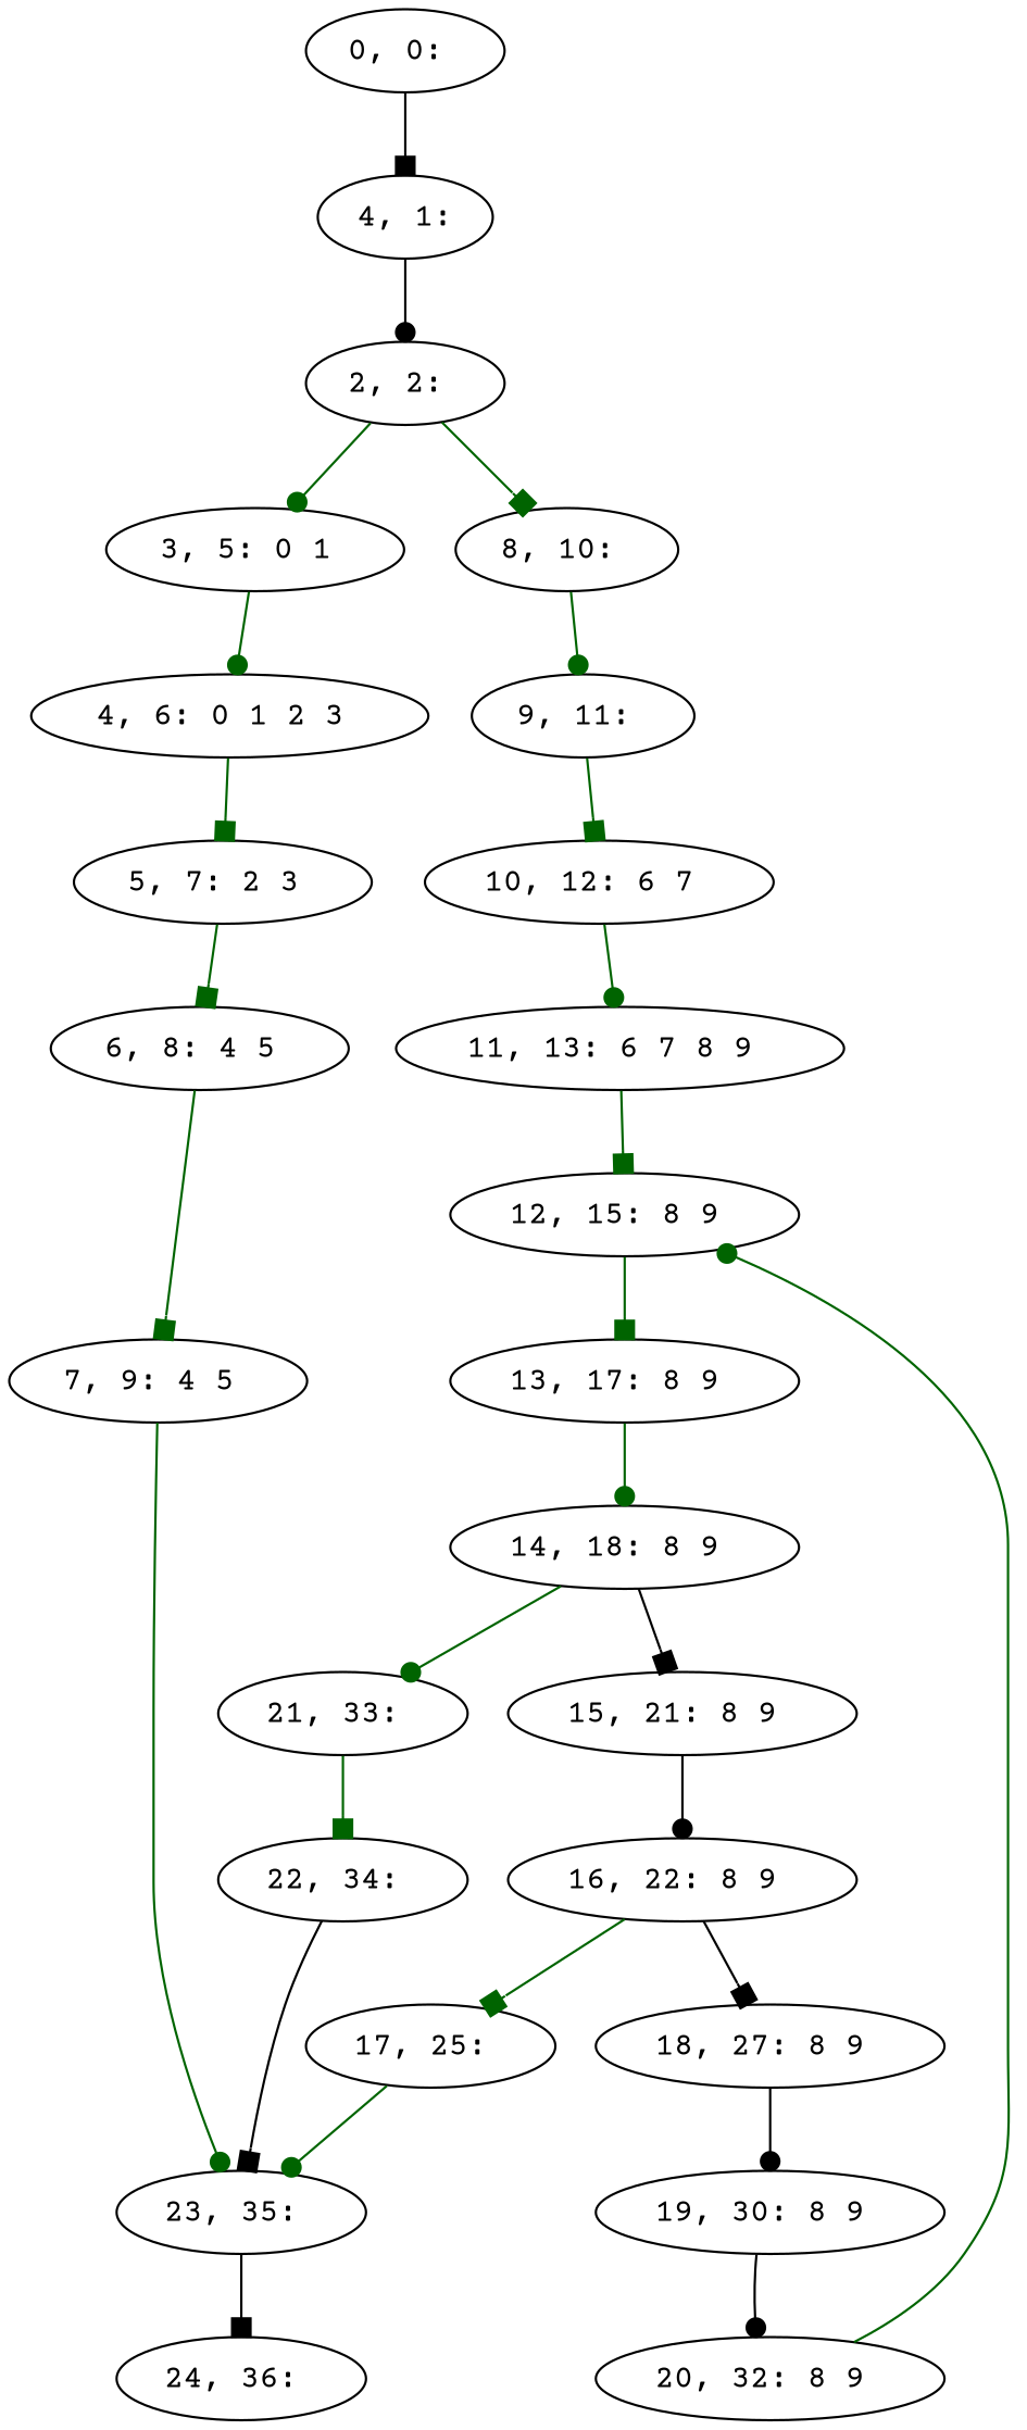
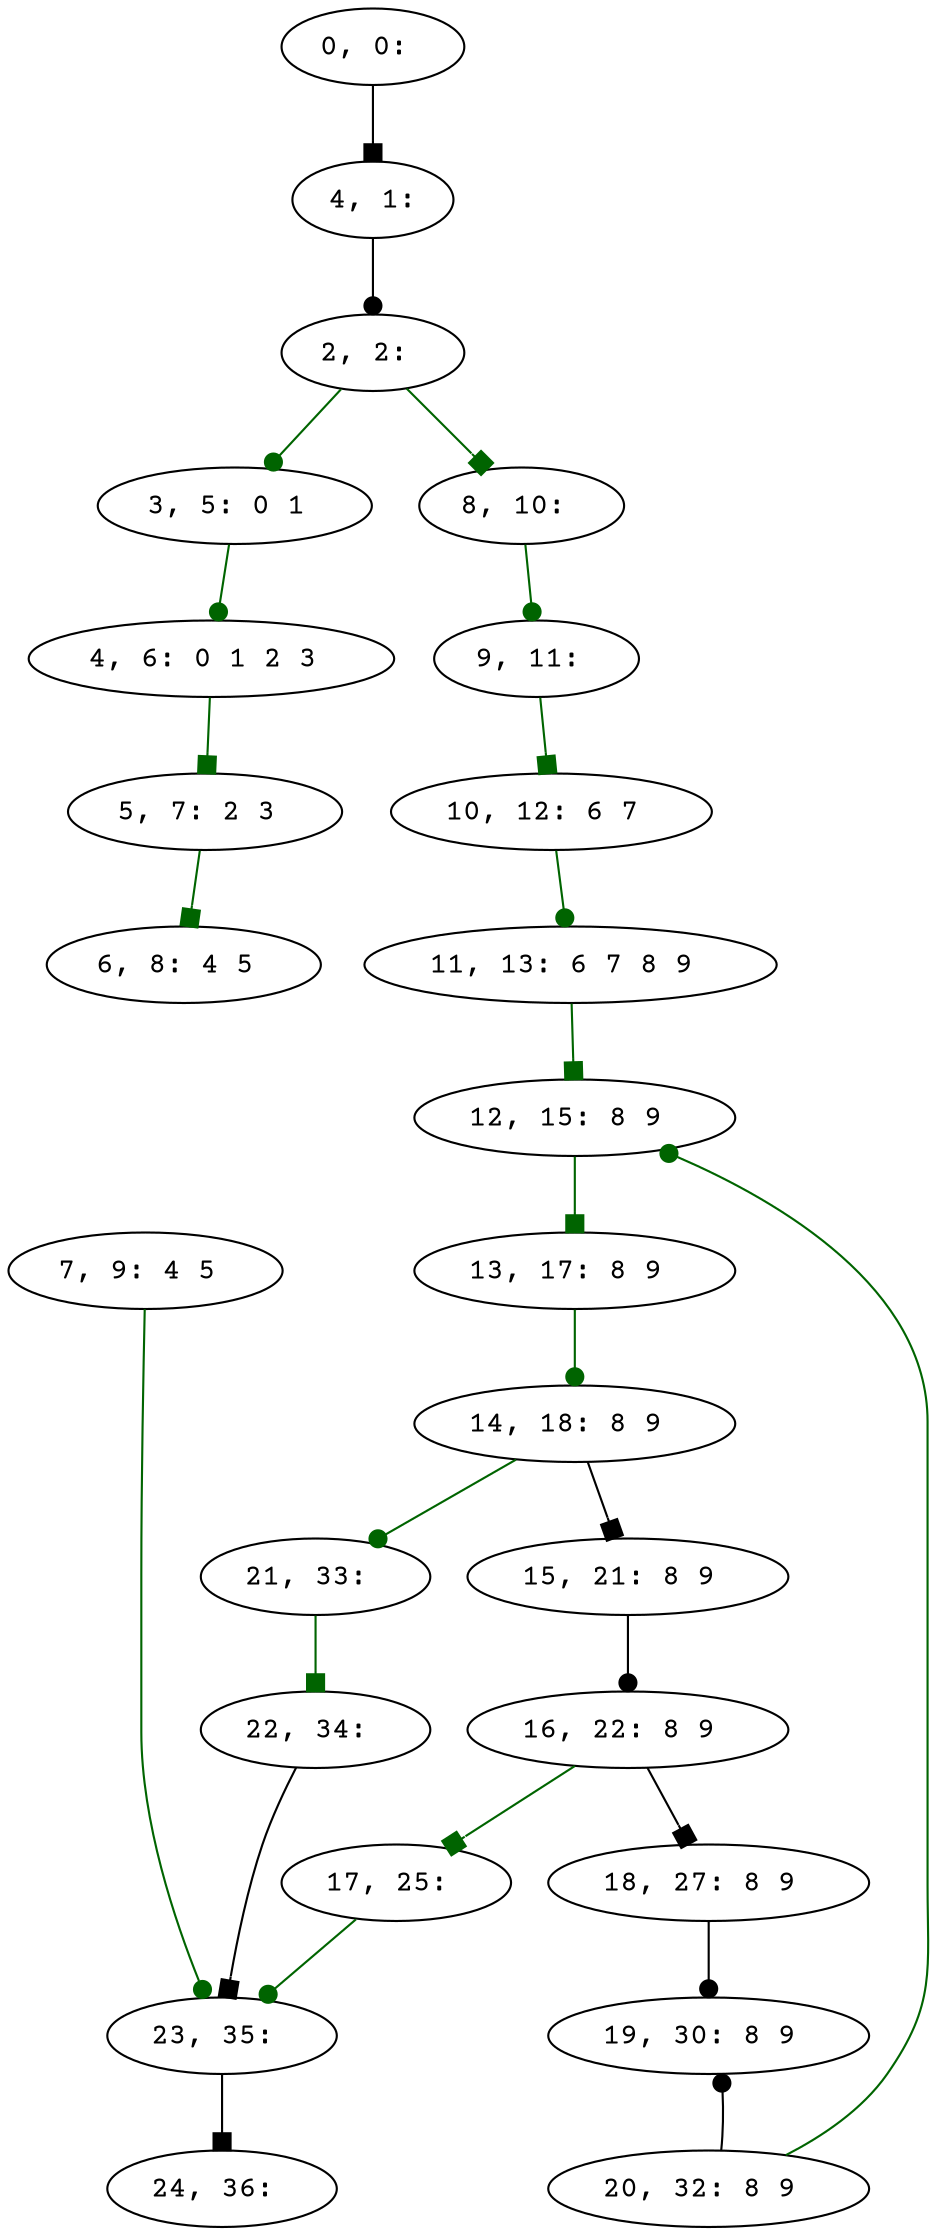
  digraph {
    fontname="Courier Prime"
    node [fontname="Courier Prime"]
    edge [arrowhead=box color=darkgreen fontname="Courier Prime"]
    n1 [label="0, 0: "]
    n2 [label="4, 1:"]
    n3 [label="2, 2: "]
    n4 [label="3, 5: 0 1 "]
    n5 [label="8, 10: "]
    n6 [label="4, 6: 0 1 2 3 "]
    n7 [label="9, 11: "]
    n8 [label="5, 7: 2 3 "]
    n9 [label="6, 8: 4 5 "]
    n10 [label="7, 9: 4 5 "]
    n11 [label="23, 35: "]
    n12 [label="24, 36: "]
    n13 [label="10, 12: 6 7 "]
    n14 [label="11, 13: 6 7 8 9 "]
    n15 [label="12, 15: 8 9 "]
    n16 [label="13, 17: 8 9 "]
    n17 [label="14, 18: 8 9 "]
    n18 [label="15, 21: 8 9 "]
    n19 [label="21, 33: "]
    n20 [label="16, 22: 8 9 "]
    n21 [label="22, 34: "]
    n22 [label="17, 25: "]
    n23 [label="18, 27: 8 9 "]
    n24 [label="19, 30: 8 9 "]
    n25 [label="20, 32: 8 9 "]
    n1 -> n2 [color=black]
    n2 -> n3 [arrowhead=dot color=black]
    n3 -> n4 [arrowhead=dot]
    n3 -> n5
    n4 -> n6 [arrowhead=dot]
    n5 -> n7 [arrowhead=dot]
    n6 -> n8
    n7 -> n13
    n8 -> n9
-   n9 -> n10
    n10 -> n11 [arrowhead=dot]
    n11 -> n12 [color=black]
    n13 -> n14 [arrowhead=dot]
    n14 -> n15
    n15 -> n16
    n16 -> n17 [arrowhead=dot]
    n17 -> n18 [color=black]
    n17 -> n19 [arrowhead=dot]
    n18 -> n20 [arrowhead=dot color=black]
    n19 -> n21
    n20 -> n22
    n20 -> n23 [color=black]
    n21 -> n11 [color=black]
    n22 -> n11 [arrowhead=dot]
    n23 -> n24 [arrowhead=dot color=black]
-   n24 -> n25 [arrowhead=dot color=black]
+   n25 -> n24 [arrowhead=dot color=black]
    n25 -> n15 [arrowhead=dot]
  }
